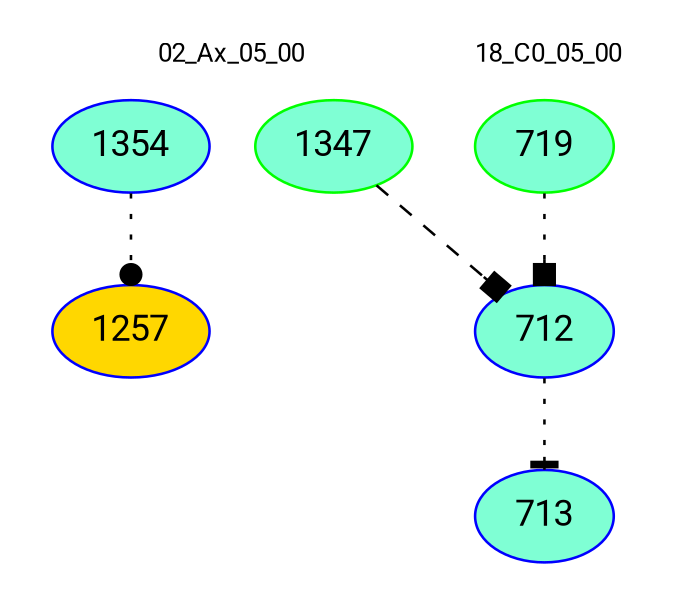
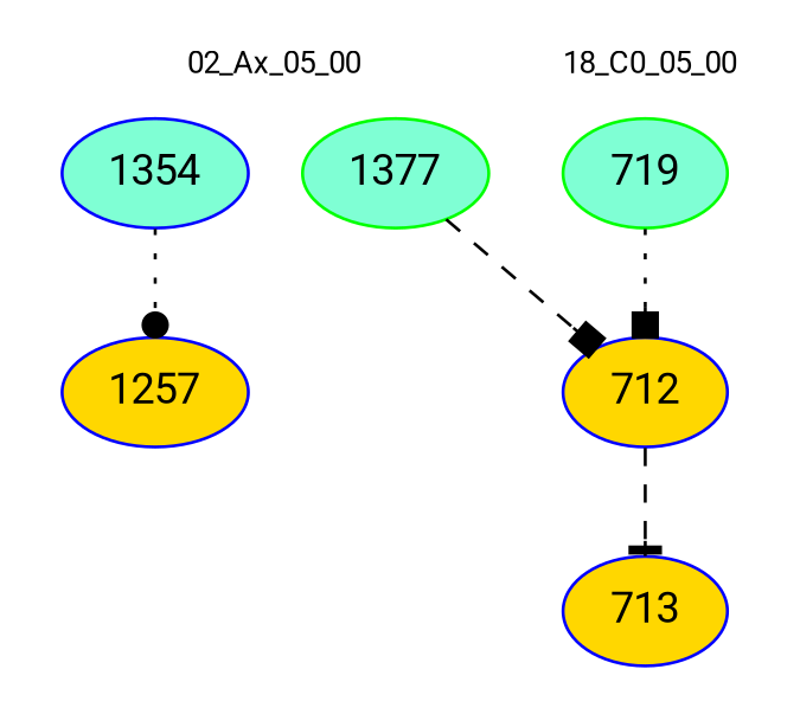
  digraph {
    fontname=Roboto
    node [color=blue fillcolor=aquamarine fontname=Roboto style=filled]
    edge [arrowhead=box color=black fontname=Roboto style=dashed]
-   n1 [color=green label=1347]
+   n1 [color=green label=1377]
    n2 [label=1354]
    n3 [fillcolor=gold label=1257]
    n4 [color=green label=719]
-   n5 [label=712]
-   n6 [label=713]
+   n5 [fillcolor=gold label=712]
+   n6 [fillcolor=gold label=713]
    subgraph cluster_1 {
      color=white
      fontsize=10
      label="02_Ax_05_00"
      n1
      n2
      n3
    }
    subgraph cluster_2 {
      color=white
      fontsize=10
      label="18_C0_05_00"
      n4
      n5
      n6
    }
    n1 -> n5
    n2 -> n3 [arrowhead=dot style=dotted]
    n4 -> n5 [style=dotted]
-   n5 -> n6 [arrowhead=tee style=dotted]
+   n5 -> n6 [arrowhead=tee]
  }
